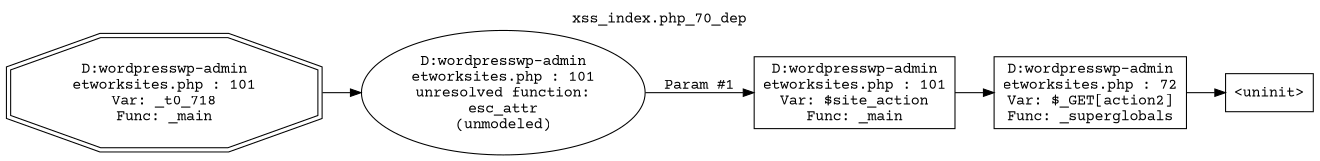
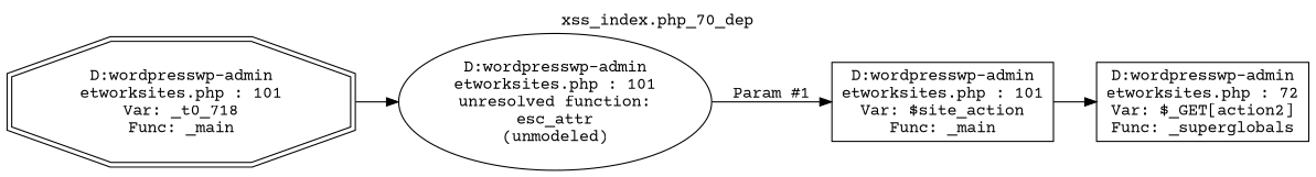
  digraph {
    label="xss_index.php_70_dep"
    labelloc=t
    rankdir=LR
    fontname="Courier Prime"
    node [shape=box fontname="Courier Prime"]
    edge [fontname="Courier Prime"]
    n1 [label="D:\wordpress\wp-admin\network\sites.php : 101\nVar: _t0_718\nFunc: _main\n" shape=doubleoctagon]
    n2 [label="D:\wordpress\wp-admin\network\sites.php : 101\nunresolved function:\nesc_attr\n(unmodeled)\n" shape=ellipse]
    n3 [label="D:\wordpress\wp-admin\network\sites.php : 101\nVar: $site_action\nFunc: _main\n"]
    n4 [label="D:\wordpress\wp-admin\network\sites.php : 72\nVar: $_GET[action2]\nFunc: _superglobals\n"]
-   n5 [label="<uninit>"]
    n1 -> n2
    n2 -> n3 [label="Param #1"]
    n3 -> n4
-   n4 -> n5
  }
